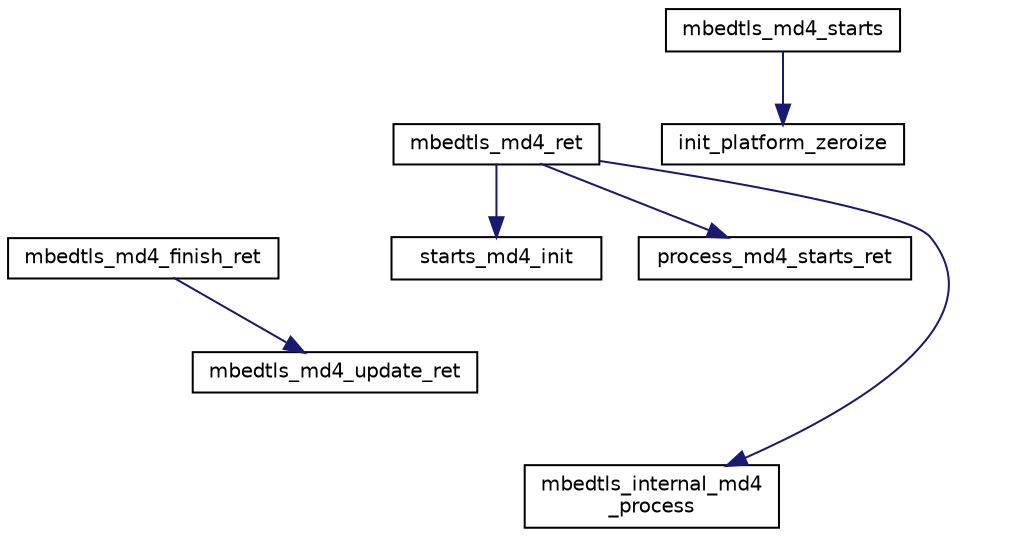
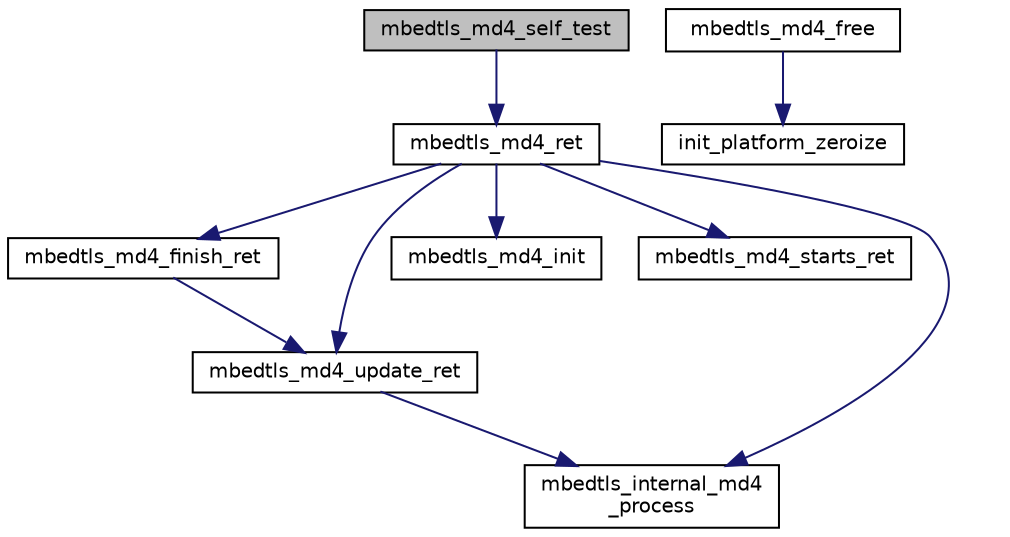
  digraph {
    rankdir=TB
    node [color=black fillcolor=white fontname=Helvetica fontsize=10 shape=record style=filled]
    edge [color=midnightblue fontname=Helvetica fontsize=10 labelfontname=Helvetica labelfontsize=10 style=solid]
+   n1 [fillcolor=grey75 fontcolor=black height=0.2 label=mbedtls_md4_self_test width=0.4]
    n2 [height=0.2 label=mbedtls_md4_ret width=0.4]
    n3 [height=0.2 label=mbedtls_md4_finish_ret width=0.4]
    n4 [height=0.2 label=mbedtls_md4_update_ret width=0.4]
-   n5 [height=0.2 label=starts_md4_init width=0.4]
-   n6 [height=0.2 label=process_md4_starts_ret width=0.4]
+   n5 [height=0.2 label=mbedtls_md4_init width=0.4]
+   n6 [height=0.2 label=mbedtls_md4_starts_ret width=0.4]
    n7 [height=0.2 label="mbedtls_internal_md4\l_process" width=0.4]
-   n8 [height=0.2 label=mbedtls_md4_starts width=0.4]
+   n8 [height=0.2 label=mbedtls_md4_free width=0.4]
    n9 [height=0.2 label=init_platform_zeroize width=0.4]
+   n1 -> n2
+   n2 -> n3
+   n2 -> n4
    n2 -> n5
    n2 -> n6
    n2 -> n7
    n3 -> n4
+   n4 -> n7
    n8 -> n9
  }
